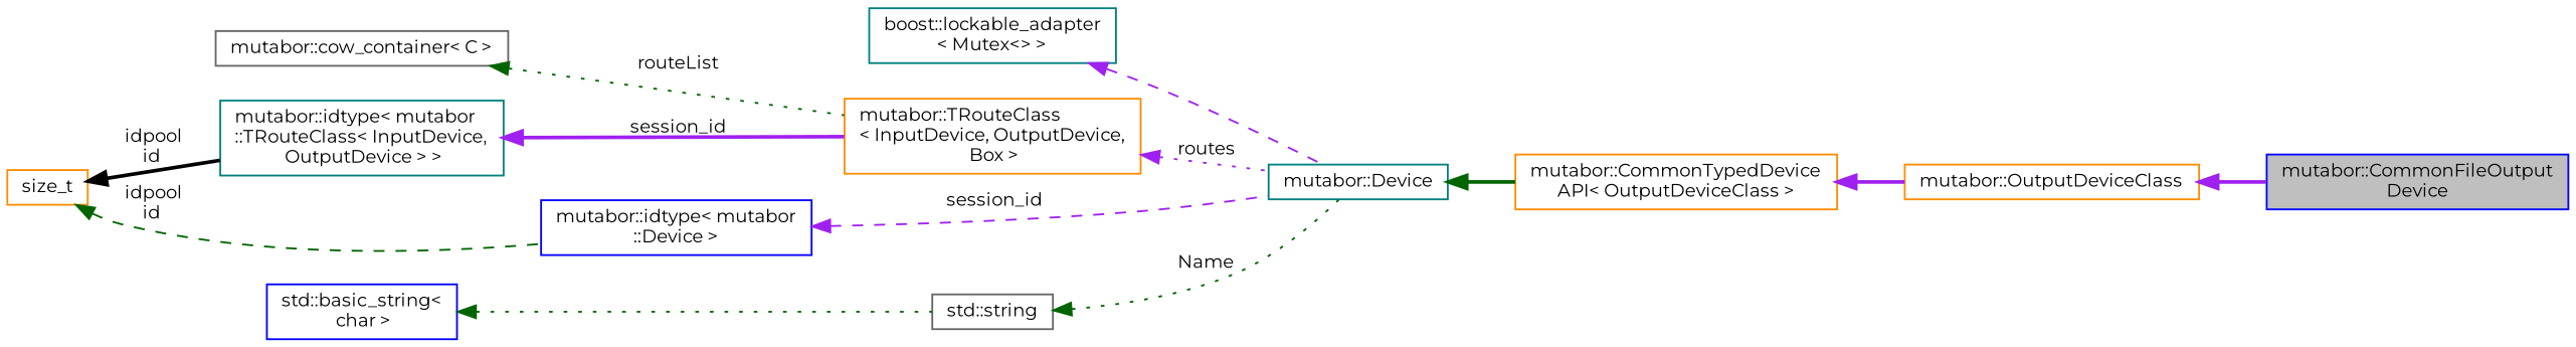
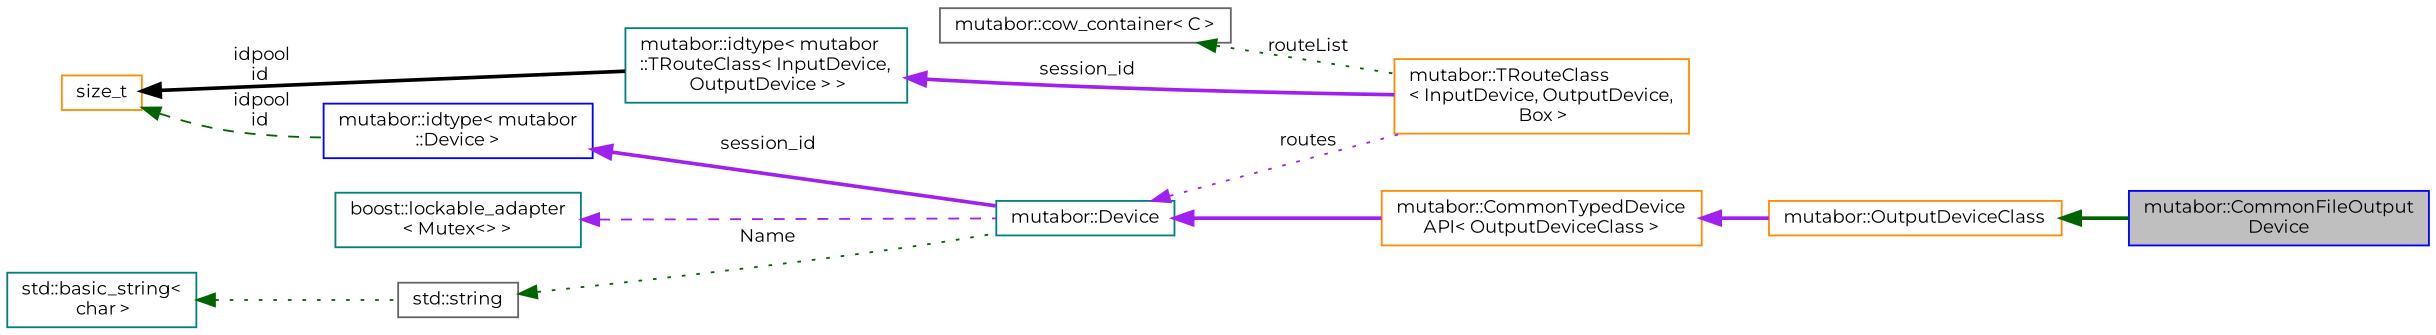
  digraph {
    fontname=Montserrat
    rankdir=LR
    node [color=darkorange fillcolor=white fontname=Montserrat fontsize=10 shape=record style=filled]
    edge [color=purple dir=back fontname=Montserrat fontsize=10 labelfontname=Sans labelfontsize=10 style=bold]
    n1 [color=blue fillcolor=grey75 fontcolor=black height=0.2 label="mutabor::CommonFileOutput\lDevice" width=0.4]
    n2 [height=0.2 label="mutabor::OutputDeviceClass" width=0.4]
    n3 [height=0.2 label="mutabor::CommonTypedDevice\lAPI\< OutputDeviceClass \>" width=0.4]
    n4 [color=teal height=0.2 label="mutabor::Device" width=0.4]
    n5 [color=teal height=0.2 label="boost::lockable_adapter\l\< Mutex\<\> \>" width=0.4]
    n6 [height=0.2 label="mutabor::TRouteClass\l\< InputDevice, OutputDevice,\l Box \>" width=0.4]
    n7 [color=gray40 height=0.2 label="mutabor::cow_container\< C \>" width=0.4]
    n8 [color=teal height=0.2 label="mutabor::idtype\< mutabor\l::TRouteClass\< InputDevice,\l OutputDevice \> \>" width=0.4]
    n9 [height=0.2 label=size_t width=0.4]
    n10 [color=blue height=0.2 label="mutabor::idtype\< mutabor\l::Device \>" width=0.4]
    n11 [color=gray40 height=0.2 label="std::string" width=0.4]
-   n12 [color=blue height=0.2 label="std::basic_string\<\l char \>" width=0.4]
-   n2 -> n1
+   n12 [color=teal height=0.2 label="std::basic_string\<\l char \>" width=0.4]
+   n2 -> n1 [color=darkgreen]
    n3 -> n2
-   n4 -> n3 [color=darkgreen]
+   n4 -> n3
    n5 -> n4 [style=dashed]
-   n6 -> n4 [label=" routes" style=dotted]
+   n4 -> n6 [label=" routes" style=dotted]
    n7 -> n6 [color=darkgreen label=" routeList" style=dotted]
    n8 -> n6 [label=" session_id"]
    n9 -> n8 [color=black label=" idpool\nid"]
    n9 -> n10 [color=darkgreen label=" idpool\nid" style=dashed]
-   n10 -> n4 [label=" session_id" style=dashed]
+   n10 -> n4 [label=" session_id"]
    n11 -> n4 [color=darkgreen label=" Name" style=dotted]
    n12 -> n11 [color=darkgreen style=dotted]
  }
